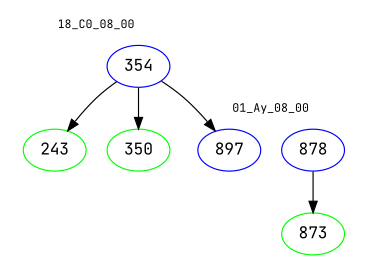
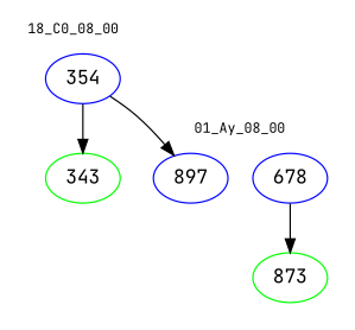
  digraph {
    fontname="JetBrains Mono"
    node [color=blue fontname="JetBrains Mono"]
    edge [color=black fontname="JetBrains Mono"]
-   n1 [label=878]
+   n1 [label=678]
    n2 [color=green label=873]
    n3 [label=897]
    n4 [label=354]
-   n5 [color=green label=243]
-   n6 [color=green label=350]
+   n5 [color=green label=343]
    subgraph cluster_1 {
      color=white
      fontsize=10
      label="01_Ay_08_00"
      n1
      n2
      n3
    }
    subgraph cluster_2 {
      color=white
      fontsize=10
      label="18_C0_08_00"
      n4
      n5
-     n6
    }
    n1 -> n2
    n4 -> n3
    n4 -> n5
-   n4 -> n6
  }
